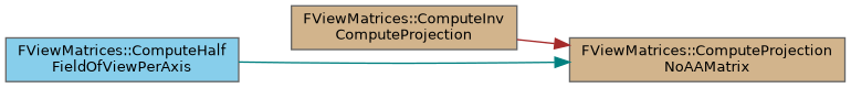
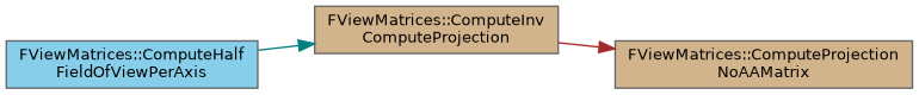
  digraph {
    rankdir=RL
    node [color=grey40 fillcolor=tan fontname=Helvetica fontsize=10 shape=box style=filled]
    edge [dir=back fontname=Helvetica fontsize=10 labelfontname=Helvetica labelfontsize=10 style=solid]
    n1 [color=gray40 fontcolor=black height=0.2 label="FViewMatrices::ComputeProjection\lNoAAMatrix" width=0.4]
    n2 [height=0.2 label="FViewMatrices::ComputeInv\lComputeProjection" width=0.4]
    n3 [fillcolor=skyblue height=0.2 label="FViewMatrices::ComputeHalf\lFieldOfViewPerAxis" width=0.4]
    n1 -> n2 [color=brown]
-   n1 -> n3 [color=teal]
+   n2 -> n3 [color=teal]
  }
